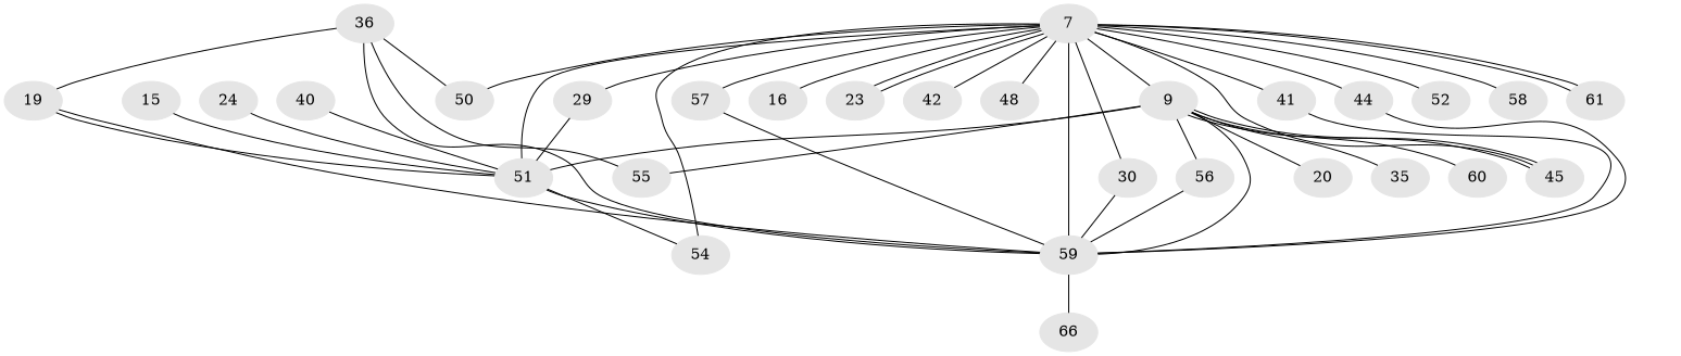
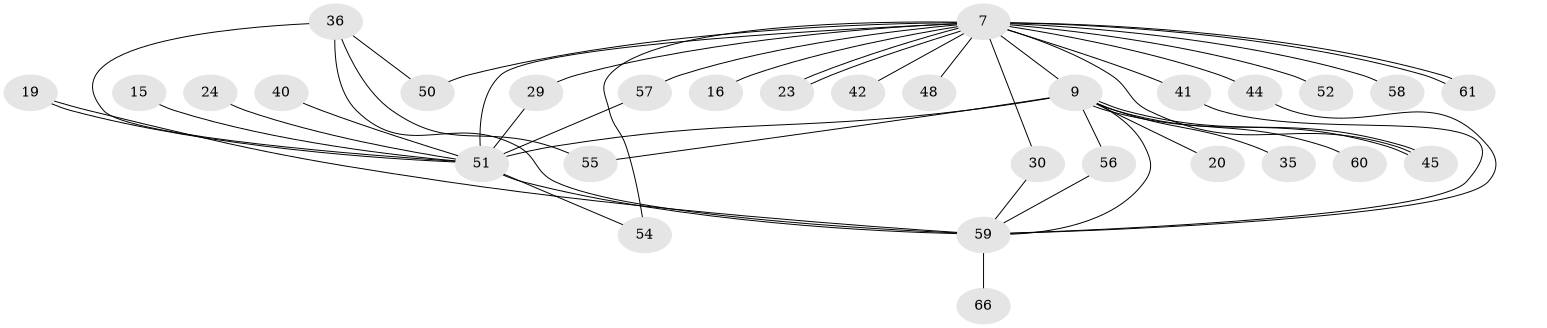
  graph {
    node [color=gray90 style=filled]
    7 [super="+3+4"]
    9 [super="+1+6"]
    16
    23
    29
    30
    41 [super="+17"]
    42 [super="+13+37+32"]
    44 [super="+25+31"]
    48
    50 [super="+46"]
    51 [super="+43+47+39"]
    52
    54 [super="+22"]
    57
    58
    59 [super="+53+20+12+49"]
    61
    45
    60
    n21 [label=20]
    35
    55
    56
    n25 [label=66]
    15
    19
    24
    36 [super="+21+33"]
    40
    7 -- 9 [weight=9]
    7 -- 16 [weight=2]
    7 -- 23
    7 -- 23
    7 -- 29
    7 -- 30
    7 -- 41 [weight=2]
    7 -- 42 [weight=2]
    7 -- 44 [weight=3]
    7 -- 48
    7 -- 50 [weight=2]
    7 -- 51 [weight=9]
    7 -- 52 [weight=2]
    7 -- 54 [weight=2]
    7 -- 57
    7 -- 58
-   7 -- 59 [weight=9]
    7 -- 61
    7 -- 61
    7 -- 45
    9 -- 51 [weight=7]
    9 -- 59 [weight=9]
    9 -- 45
    9 -- 45
    9 -- 60
    9 -- n21 [weight=2]
    9 -- 35
    9 -- 55
    9 -- 56
    29 -- 51
    30 -- 59
    41 -- 59
    44 -- 59
    51 -- 54
    51 -- 59 [weight=7]
-   57 -- 59
+   57 -- 51
    59 -- n25 [weight=2]
    56 -- 59
    15 -- 51 [weight=2]
    19 -- 51
    19 -- 59
    24 -- 51 [weight=2]
    36 -- 50
-   36 -- 19
+   36 -- 51
    36 -- 59 [weight=3]
    36 -- 55
    40 -- 51
  }
